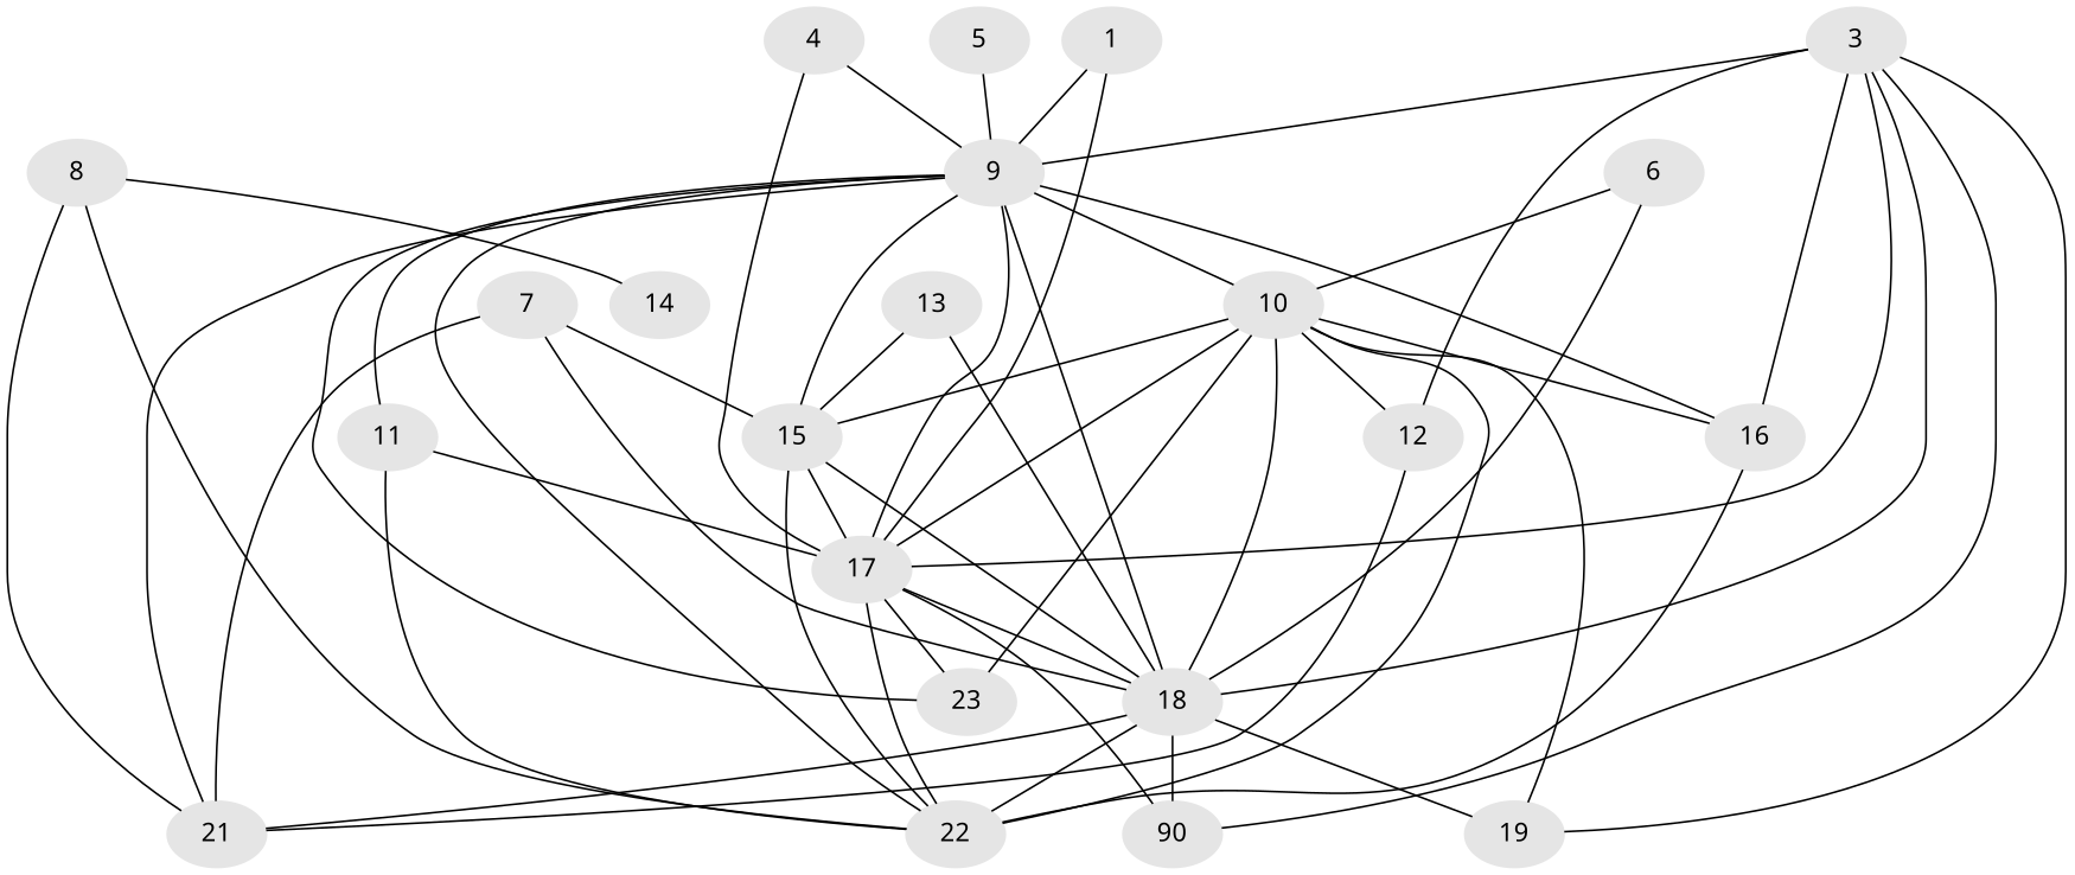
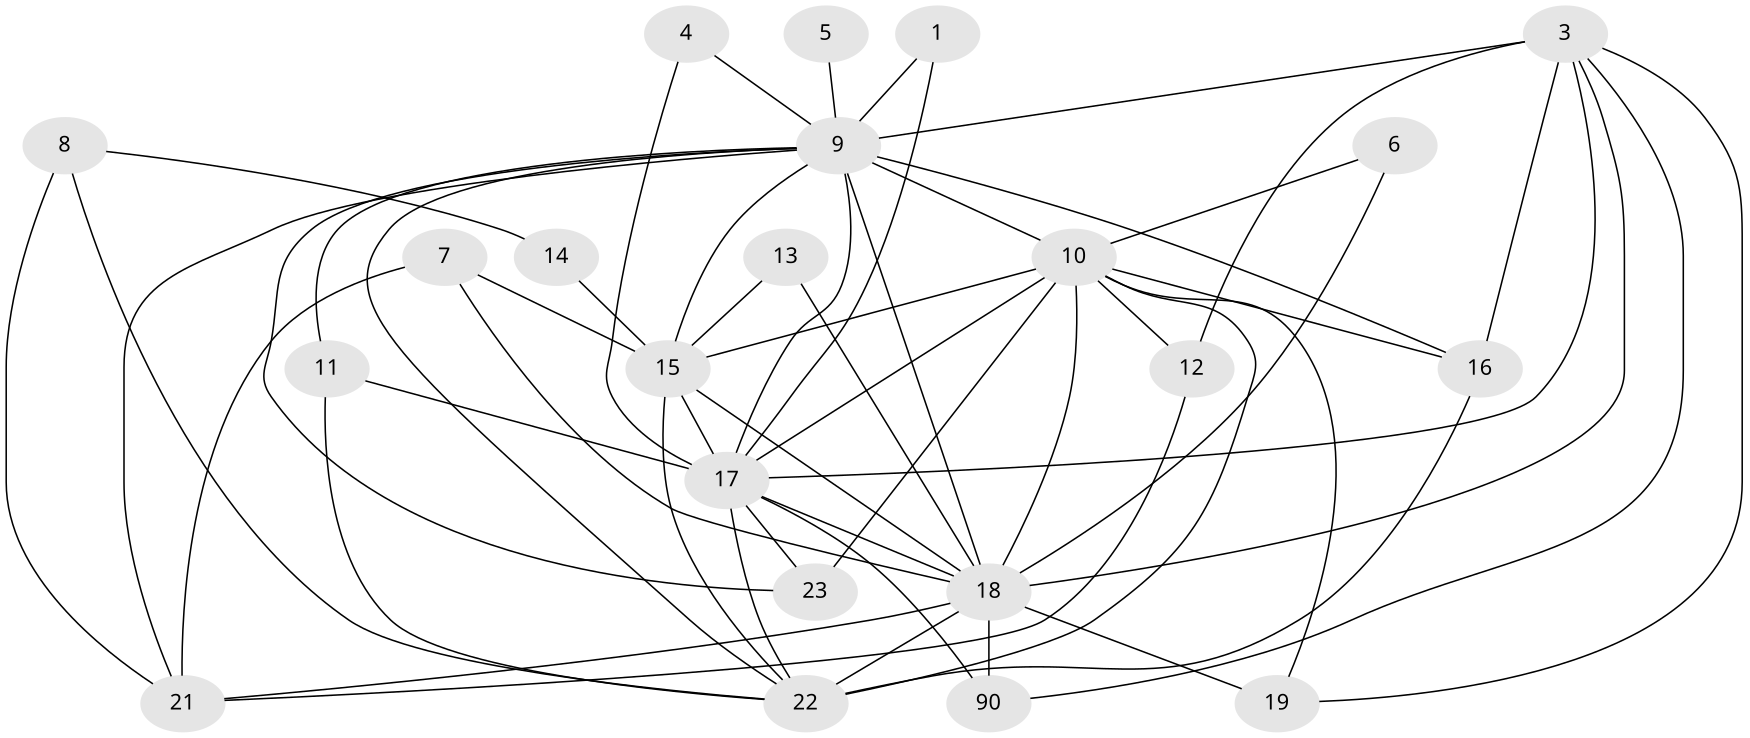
  graph {
    fontname="Noto Sans"
    node [color=gray90 fontname="Noto Sans" style=filled]
    edge [fontname="Noto Sans" weight=1.0]
    1
    9
    17
    18
    16
    10
    15
    21
    22
    11
    23
    n12 [label=90]
    19
    3
    12
    4
    5
    6
    7
    8
    14
    13
    1 -- 9
    1 -- 17
    9 -- 17 [weight=2.0]
    9 -- 18 [weight=3.0]
    9 -- 16
    9 -- 10 [weight=6.0]
    9 -- 15 [weight=5.0]
    9 -- 21 [weight=2.0]
    9 -- 22 [weight=2.0]
    9 -- 11
    9 -- 23
    17 -- 18
    17 -- 22
    17 -- 23
    17 -- n12
    18 -- 21
    18 -- 22
    18 -- n12
    18 -- 19 [weight=2.0]
    16 -- 22
    10 -- 17 [weight=4.0]
    10 -- 18 [weight=4.0]
    10 -- 16 [weight=2.0]
    10 -- 15 [weight=6.0]
    10 -- 22 [weight=5.0]
    10 -- 23 [weight=2.0]
    10 -- 19
    10 -- 12
    15 -- 17 [weight=4.0]
    15 -- 18 [weight=2.0]
    15 -- 22 [weight=2.0]
    11 -- 17
    11 -- 22
    3 -- 9
    3 -- 17
    3 -- 18
    3 -- 16
    3 -- n12
    3 -- 19
    3 -- 12
    12 -- 21
    4 -- 9
    4 -- 17
    5 -- 9 [weight=2.0]
    6 -- 18 [weight=2.0]
    6 -- 10
    7 -- 18
    7 -- 15
    7 -- 21
    8 -- 21
    8 -- 22
    8 -- 14
+   14 -- 15 [weight=3.0]
    13 -- 18 [weight=2.0]
    13 -- 15
  }
